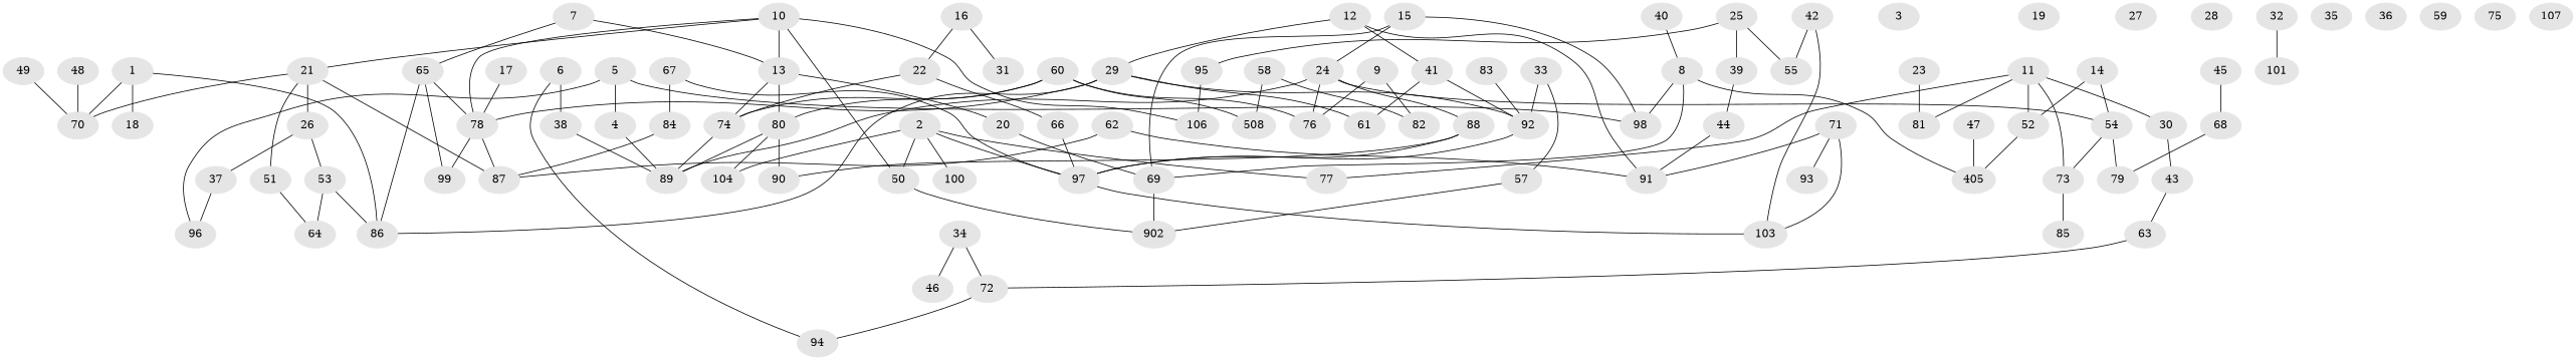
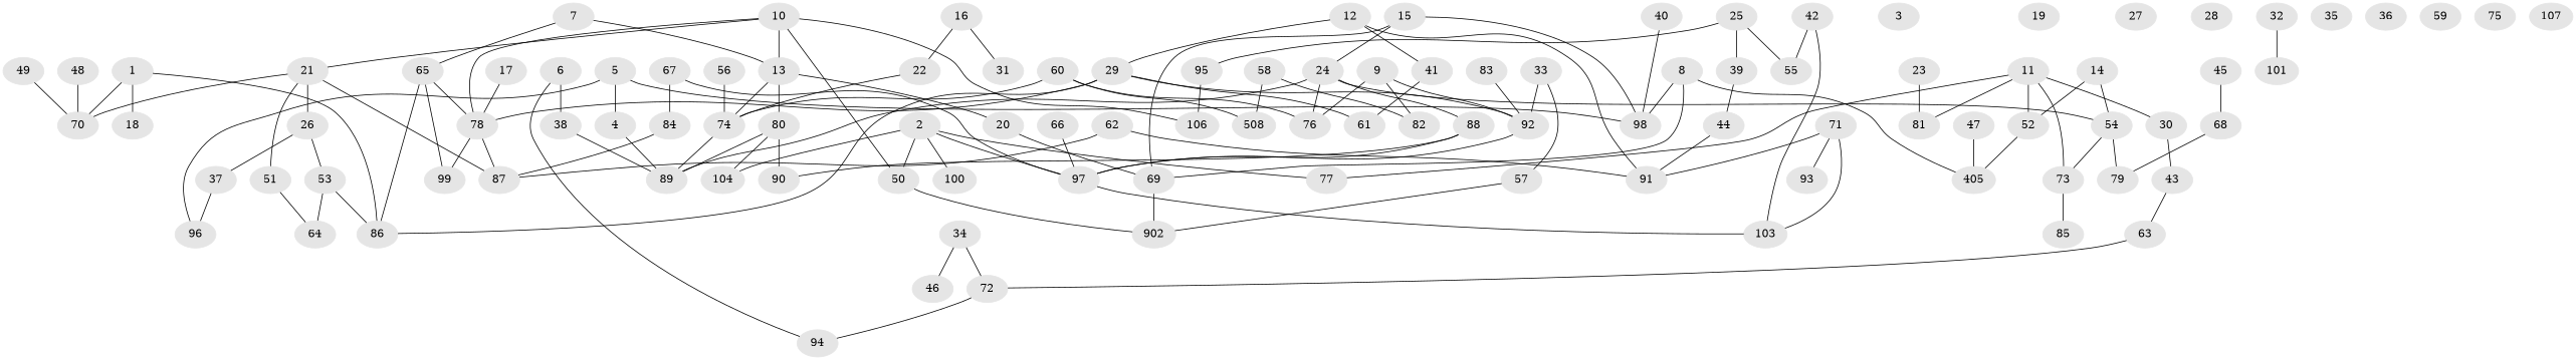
  graph {
    node [color=gray90 style=filled]
    1
    18
    70
    86
    2
    50
    77
    97
    100
    104
    n11 [label=902]
    103
    3
    4
    89
    5
    96
    98
    6
    38
    94
    7
    13
    65
    20
    74
    80
    78
    99
    8
    69
    n32 [label=405]
    9
    76
    82
    10
    21
    106
    26
    51
    87
    11
    30
    52
    73
    81
    43
    85
    12
    29
    41
    91
    61
    92
    90
    14
    54
    79
    15
    24
    88
    16
    22
    31
    66
    17
    19
    37
    53
    64
    23
    25
    39
    55
    95
    44
    27
    28
    63
    32
    101
    33
    57
    34
    46
    72
    35
    36
    40
    42
    45
    68
    47
    48
    49
+   56
    58
    n98 [label=508]
    59
    60
    62
    67
    84
    71
    93
    75
    83
    107
    1 -- 18
    1 -- 70
    1 -- 86
    2 -- 50
    2 -- 77
    2 -- 97
    2 -- 100
    2 -- 104
    50 -- n11
    97 -- 103
    4 -- 89
    5 -- 4
    5 -- 96
    5 -- 98
    6 -- 38
    6 -- 94
    38 -- 89
    7 -- 13
    7 -- 65
    13 -- 20
    13 -- 74
    13 -- 80
    65 -- 86
    65 -- 78
    65 -- 99
    20 -- 69
    74 -- 89
    80 -- 104
    80 -- 89
    80 -- 90
    78 -- 99
    78 -- 87
    8 -- 98
    8 -- 69
    8 -- n32
    69 -- n11
    9 -- 76
    9 -- 82
    10 -- 50
    10 -- 13
    10 -- 78
    10 -- 21
    10 -- 106
    21 -- 70
    21 -- 26
    21 -- 51
    21 -- 87
    26 -- 37
    26 -- 53
    51 -- 64
    11 -- 77
    11 -- 30
    11 -- 52
    11 -- 73
    11 -- 81
    30 -- 43
    52 -- n32
    73 -- 85
    43 -- 63
    12 -- 29
    12 -- 41
    12 -- 91
    29 -- 86
    29 -- 78
    29 -- 61
    29 -- 92
    41 -- 61
-   41 -- 92
+   9 -- 92
    92 -- 97
    14 -- 52
    14 -- 54
    54 -- 73
    54 -- 79
    15 -- 98
    15 -- 69
    15 -- 24
    24 -- 89
    24 -- 76
    24 -- 54
    24 -- 88
    88 -- 97
    88 -- 90
    16 -- 22
    16 -- 31
    22 -- 74
-   22 -- 66
    66 -- 97
    17 -- 78
    37 -- 96
    53 -- 86
    53 -- 64
    23 -- 81
    25 -- 39
    25 -- 55
    25 -- 95
    39 -- 44
    95 -- 106
    44 -- 91
    63 -- 72
    32 -- 101
    33 -- 92
    33 -- 57
    57 -- n11
    34 -- 46
    34 -- 72
    72 -- 94
-   40 -- 8
+   40 -- 98
    42 -- 103
    42 -- 55
    45 -- 68
    68 -- 79
    47 -- n32
    48 -- 70
    49 -- 70
+   56 -- 74
    58 -- 82
    58 -- n98
    60 -- 74
-   60 -- 80
    60 -- 76
    60 -- n98
    62 -- 87
    62 -- 91
    67 -- 97
    67 -- 84
    84 -- 87
    71 -- 103
    71 -- 91
    71 -- 93
    83 -- 92
  }
